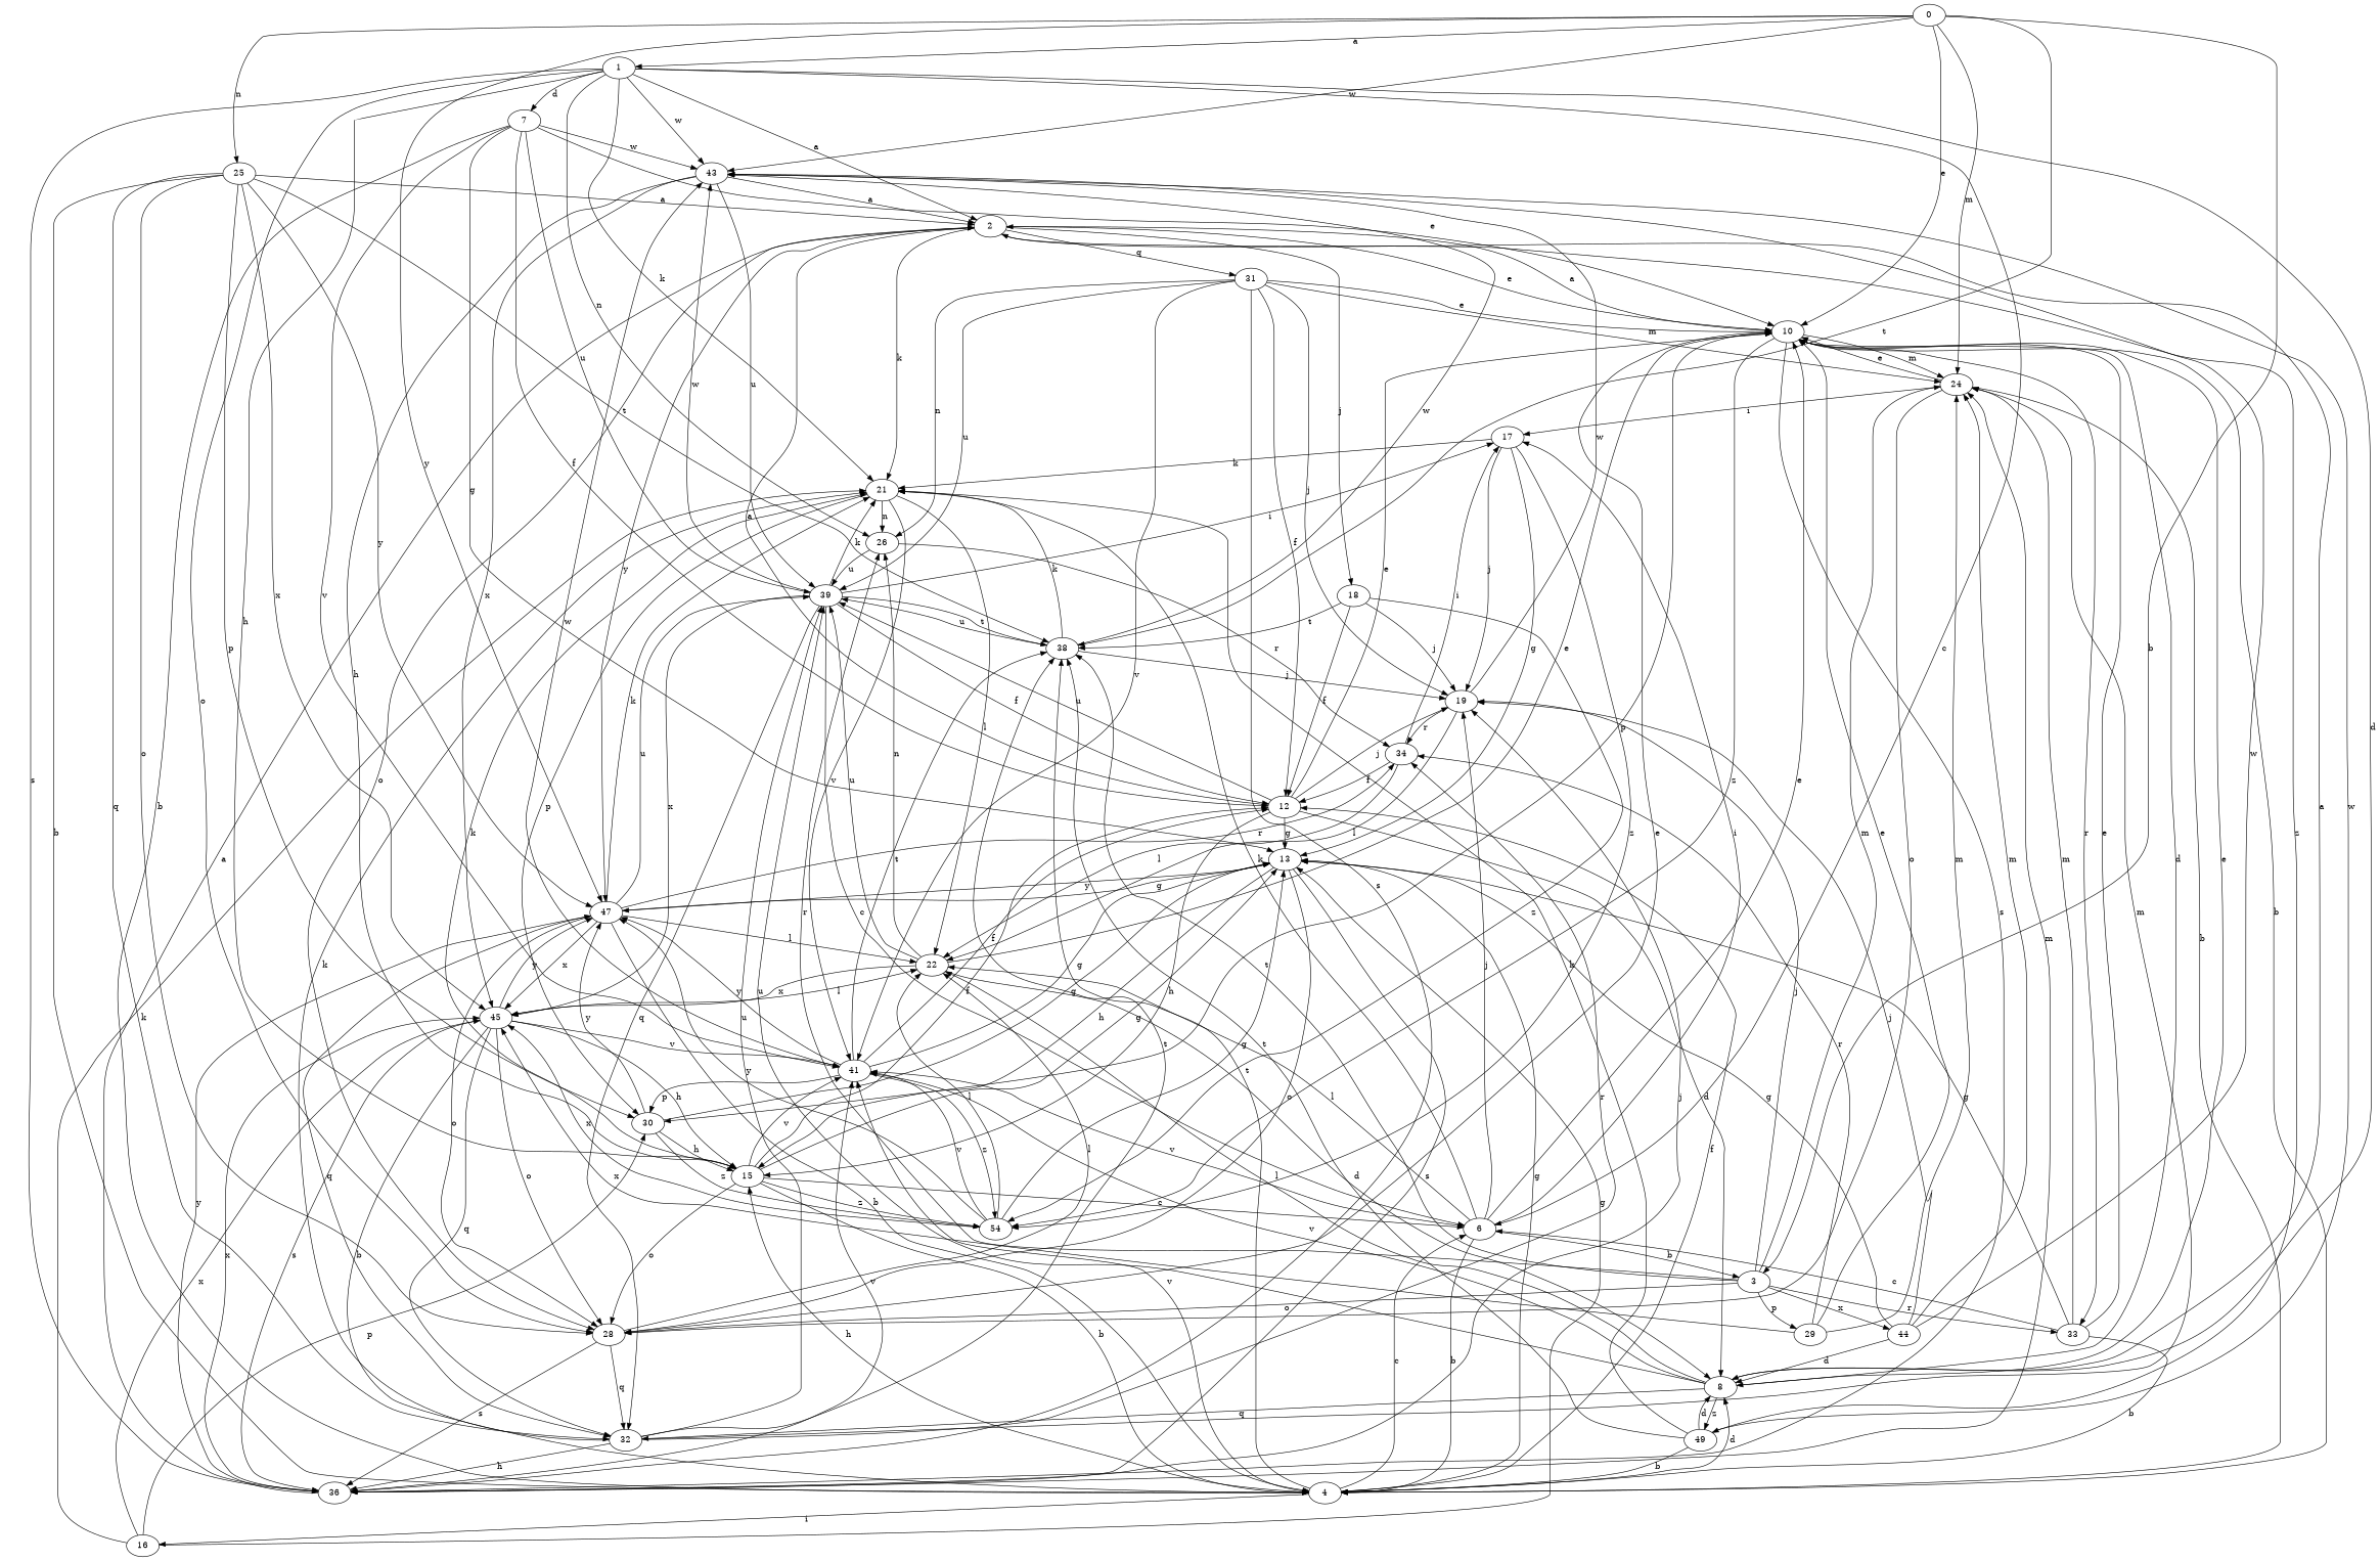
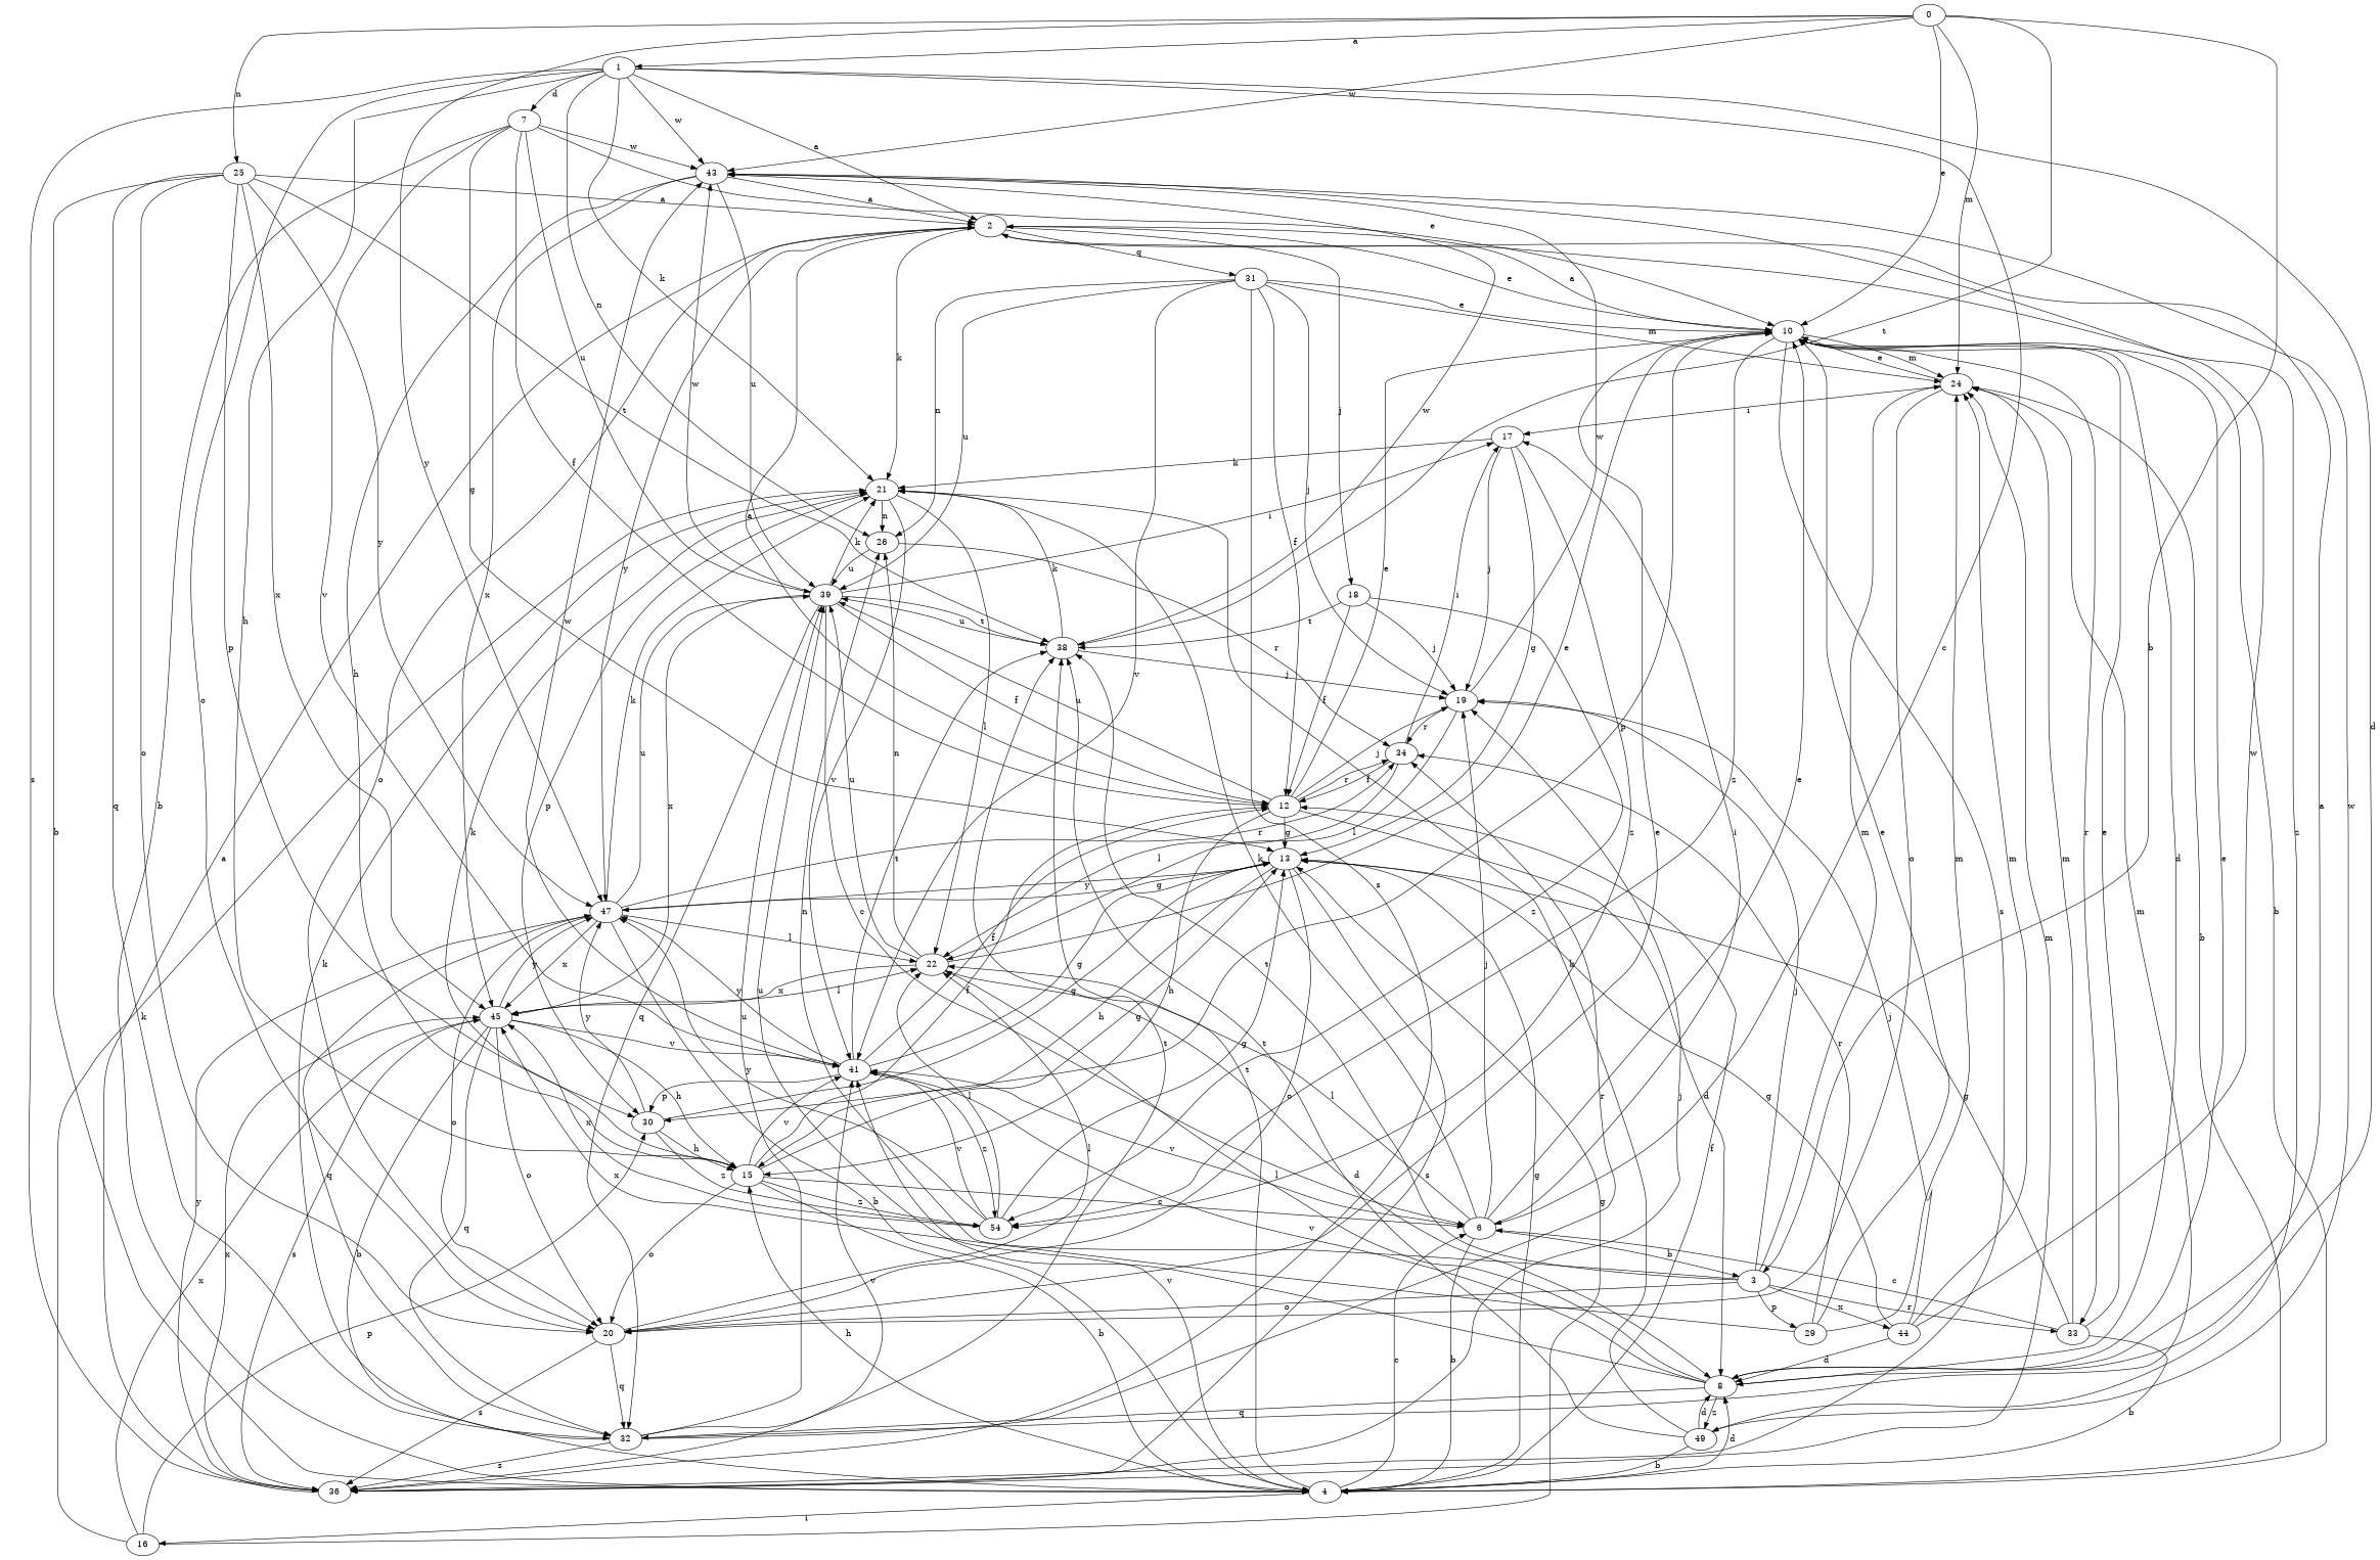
  strict digraph {
    0
    1
    3
    10
    24
    25
    38
    43
    47
    2
    6
    7
    8
    15
    21
    26
-   28
+   28 [label=20]
    36
    19
    29
    33
    44
    4
    30
    n25 [label=54]
    17
    32
    45
    39
    13
    22
    34
    18
    31
    49
    41
    12
    16
    0 -> 1 [label=a]
    0 -> 3 [label=b]
    0 -> 10 [label=e]
    0 -> 24 [label=m]
    0 -> 25 [label=n]
    0 -> 38 [label=t]
    0 -> 43 [label=w]
    0 -> 47 [label=y]
    1 -> 43 [label=w]
    1 -> 2 [label=a]
    1 -> 6 [label=c]
    1 -> 7 [label=d]
    1 -> 8 [label=d]
    1 -> 15 [label=h]
    1 -> 21 [label=k]
    1 -> 26 [label=n]
    1 -> 28 [label=o]
    1 -> 36 [label=s]
    3 -> 24 [label=m]
    3 -> 38 [label=t]
-   3 -> 26 [label=r]
+   3 -> 26 [label=n]
    3 -> 28 [label=o]
    3 -> 19 [label=j]
    3 -> 29 [label=p]
    3 -> 33 [label=r]
    3 -> 44 [label=x]
    10 -> 24 [label=m]
    10 -> 2 [label=a]
    10 -> 8 [label=d]
    10 -> 36 [label=s]
    10 -> 33 [label=r]
    10 -> 4 [label=b]
    10 -> 30 [label=p]
    10 -> n25 [label=z]
    24 -> 10 [label=e]
    24 -> 28 [label=o]
    24 -> 4 [label=b]
    24 -> 17 [label=i]
    25 -> 38 [label=t]
    25 -> 47 [label=y]
    25 -> 2 [label=a]
    25 -> 28 [label=o]
    25 -> 4 [label=b]
    25 -> 30 [label=p]
    25 -> 32 [label=q]
    25 -> 45 [label=x]
    38 -> 43 [label=w]
    38 -> 21 [label=k]
    38 -> 19 [label=j]
    38 -> 39 [label=u]
    43 -> 2 [label=a]
    43 -> 15 [label=h]
    43 -> 45 [label=x]
    43 -> 39 [label=u]
    47 -> 21 [label=k]
    47 -> 28 [label=o]
    47 -> 4 [label=b]
    47 -> 32 [label=q]
    47 -> 45 [label=x]
    47 -> 39 [label=u]
    47 -> 13 [label=g]
    47 -> 22 [label=l]
    47 -> 34 [label=r]
    2 -> 10 [label=e]
    2 -> 47 [label=y]
    2 -> 21 [label=k]
    2 -> 28 [label=o]
    2 -> 18 [label=j]
    2 -> 31 [label=q]
    2 -> 49 [label=z]
    6 -> 3 [label=b]
    6 -> 10 [label=e]
    6 -> 21 [label=k]
    6 -> 19 [label=j]
    6 -> 4 [label=b]
    6 -> 17 [label=i]
    6 -> 22 [label=l]
    6 -> 41 [label=v]
    7 -> 10 [label=e]
    7 -> 43 [label=w]
    7 -> 4 [label=b]
    7 -> 39 [label=u]
    7 -> 13 [label=g]
    7 -> 41 [label=v]
    7 -> 12 [label=f]
    8 -> 10 [label=e]
    8 -> 2 [label=a]
    8 -> 32 [label=q]
    8 -> 39 [label=u]
    8 -> 22 [label=l]
    8 -> 49 [label=z]
    8 -> 41 [label=v]
    15 -> 6 [label=c]
    15 -> 21 [label=k]
    15 -> 28 [label=o]
    15 -> 4 [label=b]
    15 -> n25 [label=z]
    15 -> 13 [label=g]
    15 -> 41 [label=v]
    15 -> 12 [label=f]
    21 -> 26 [label=n]
    21 -> 30 [label=p]
    21 -> 22 [label=l]
    21 -> 41 [label=v]
    26 -> 39 [label=u]
    26 -> 34 [label=r]
    28 -> 10 [label=e]
    28 -> 36 [label=s]
    28 -> 32 [label=q]
    28 -> 22 [label=l]
    36 -> 24 [label=m]
    36 -> 47 [label=y]
    36 -> 2 [label=a]
    36 -> 19 [label=j]
    36 -> 45 [label=x]
    36 -> 41 [label=v]
    19 -> 43 [label=w]
    19 -> 22 [label=l]
    19 -> 34 [label=r]
    29 -> 10 [label=e]
    29 -> 24 [label=m]
    29 -> 45 [label=x]
    29 -> 34 [label=r]
    33 -> 10 [label=e]
    33 -> 24 [label=m]
    33 -> 6 [label=c]
    33 -> 4 [label=b]
    33 -> 13 [label=g]
    44 -> 24 [label=m]
    44 -> 43 [label=w]
    44 -> 8 [label=d]
    44 -> 19 [label=j]
    44 -> 13 [label=g]
    4 -> 38 [label=t]
    4 -> 6 [label=c]
    4 -> 8 [label=d]
    4 -> 15 [label=h]
    4 -> 13 [label=g]
    4 -> 41 [label=v]
    4 -> 12 [label=f]
    4 -> 16 [label=i]
    30 -> 47 [label=y]
    30 -> 15 [label=h]
    30 -> n25 [label=z]
    30 -> 13 [label=g]
    n25 -> 47 [label=y]
    n25 -> 45 [label=x]
    n25 -> 13 [label=g]
    n25 -> 22 [label=l]
    n25 -> 41 [label=v]
    17 -> 21 [label=k]
    17 -> 19 [label=j]
    17 -> n25 [label=z]
    17 -> 13 [label=g]
    32 -> 24 [label=m]
    32 -> 38 [label=t]
    32 -> 21 [label=k]
-   32 -> 36 [label=h]
+   32 -> 36 [label=s]
    32 -> 39 [label=u]
    32 -> 34 [label=r]
    45 -> 47 [label=y]
    45 -> 15 [label=h]
    45 -> 28 [label=o]
    45 -> 36 [label=s]
    45 -> 4 [label=b]
    45 -> 32 [label=q]
    45 -> 22 [label=l]
    45 -> 41 [label=v]
    39 -> 38 [label=t]
    39 -> 43 [label=w]
    39 -> 6 [label=c]
    39 -> 21 [label=k]
    39 -> 17 [label=i]
    39 -> 32 [label=q]
    39 -> 45 [label=x]
    39 -> 12 [label=f]
    13 -> 47 [label=y]
    13 -> 15 [label=h]
    13 -> 28 [label=o]
    13 -> 36 [label=s]
    22 -> 10 [label=e]
    22 -> 8 [label=d]
    22 -> 26 [label=n]
    22 -> 45 [label=x]
    22 -> 39 [label=u]
    34 -> 17 [label=i]
    34 -> 22 [label=l]
    34 -> 12 [label=f]
    18 -> 38 [label=t]
    18 -> 19 [label=j]
    18 -> n25 [label=z]
    18 -> 12 [label=f]
    31 -> 10 [label=e]
    31 -> 24 [label=m]
    31 -> 26 [label=n]
    31 -> 36 [label=s]
    31 -> 19 [label=j]
    31 -> 39 [label=u]
    31 -> 41 [label=v]
    31 -> 12 [label=f]
    49 -> 38 [label=t]
    49 -> 43 [label=w]
    49 -> 8 [label=d]
    49 -> 21 [label=k]
    49 -> 4 [label=b]
    41 -> 38 [label=t]
    41 -> 43 [label=w]
    41 -> 47 [label=y]
    41 -> 30 [label=p]
    41 -> n25 [label=z]
    41 -> 13 [label=g]
    41 -> 12 [label=f]
    12 -> 10 [label=e]
    12 -> 2 [label=a]
    12 -> 8 [label=d]
    12 -> 15 [label=h]
    12 -> 19 [label=j]
    12 -> 39 [label=u]
    12 -> 13 [label=g]
+   12 -> 34 [label=r]
    16 -> 21 [label=k]
    16 -> 30 [label=p]
    16 -> 45 [label=x]
    16 -> 13 [label=g]
  }
